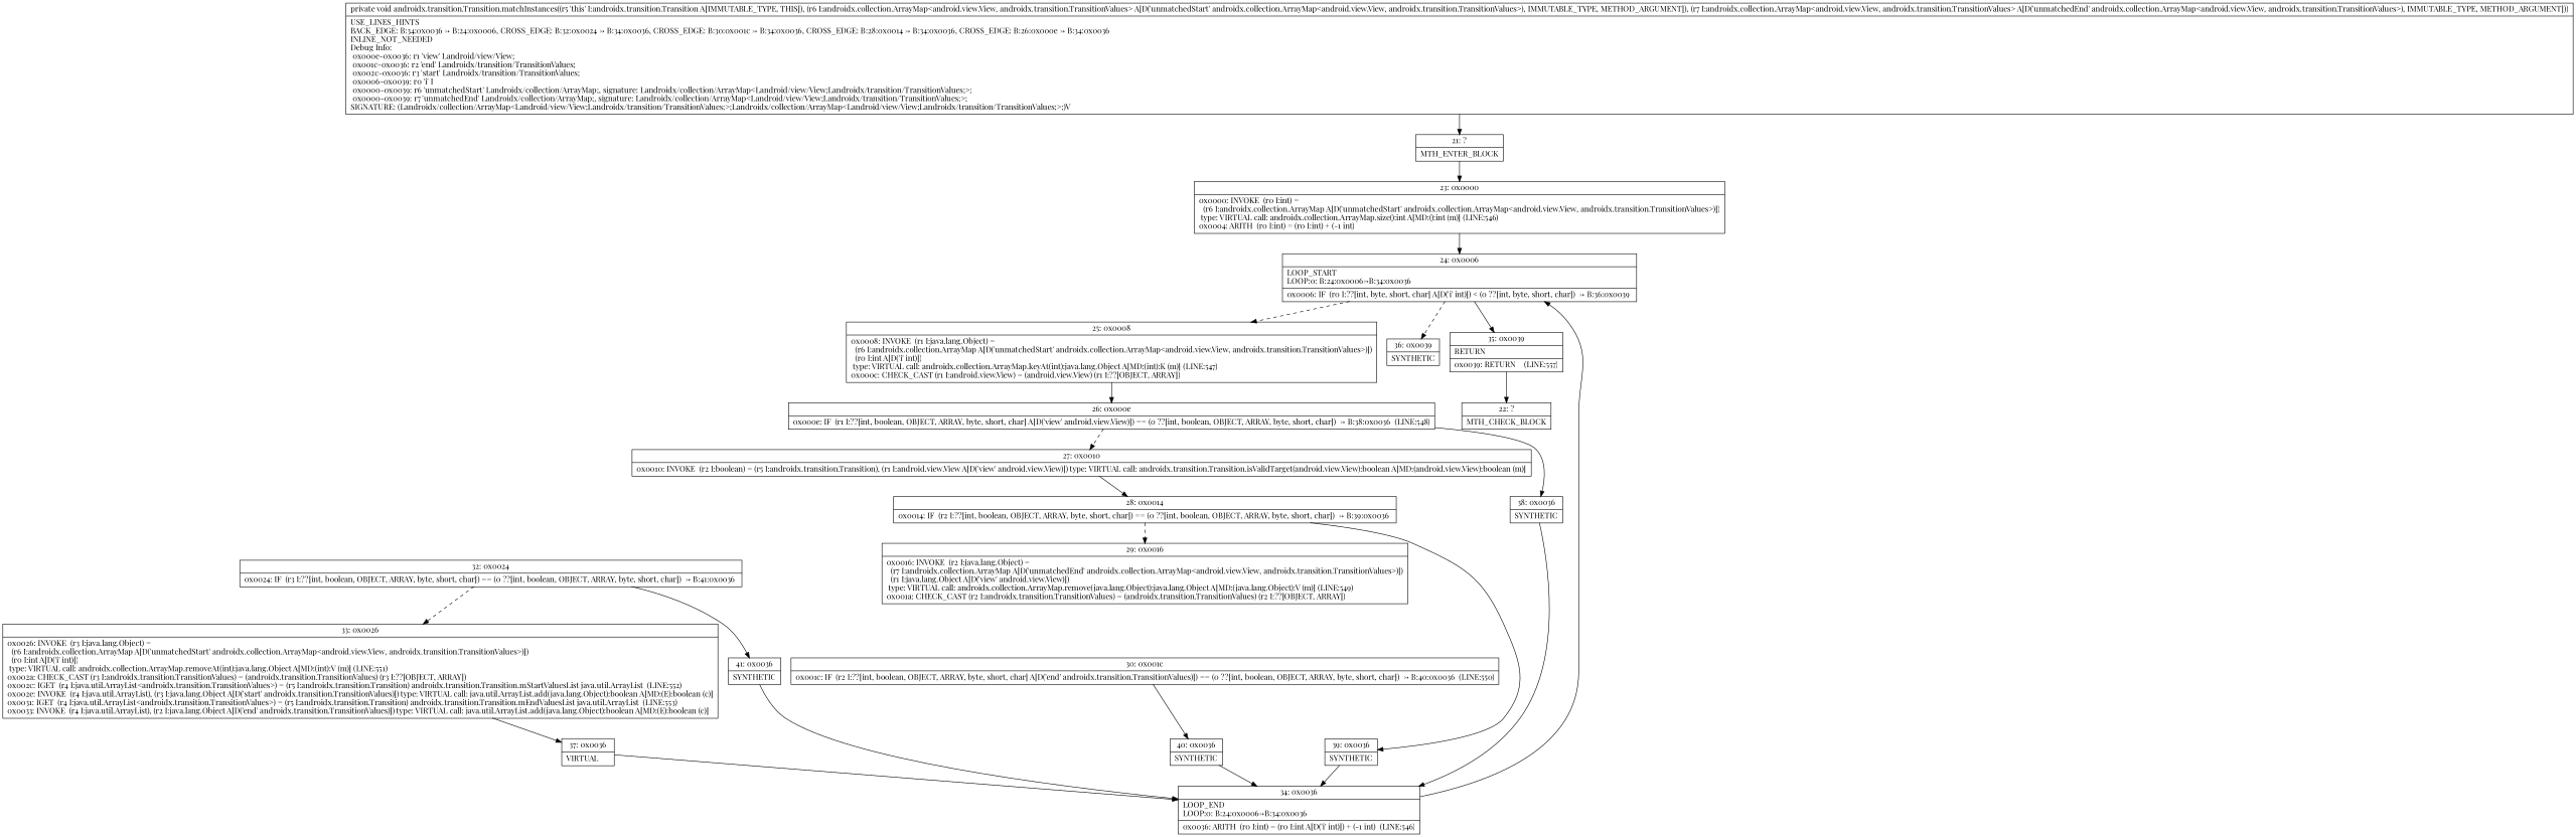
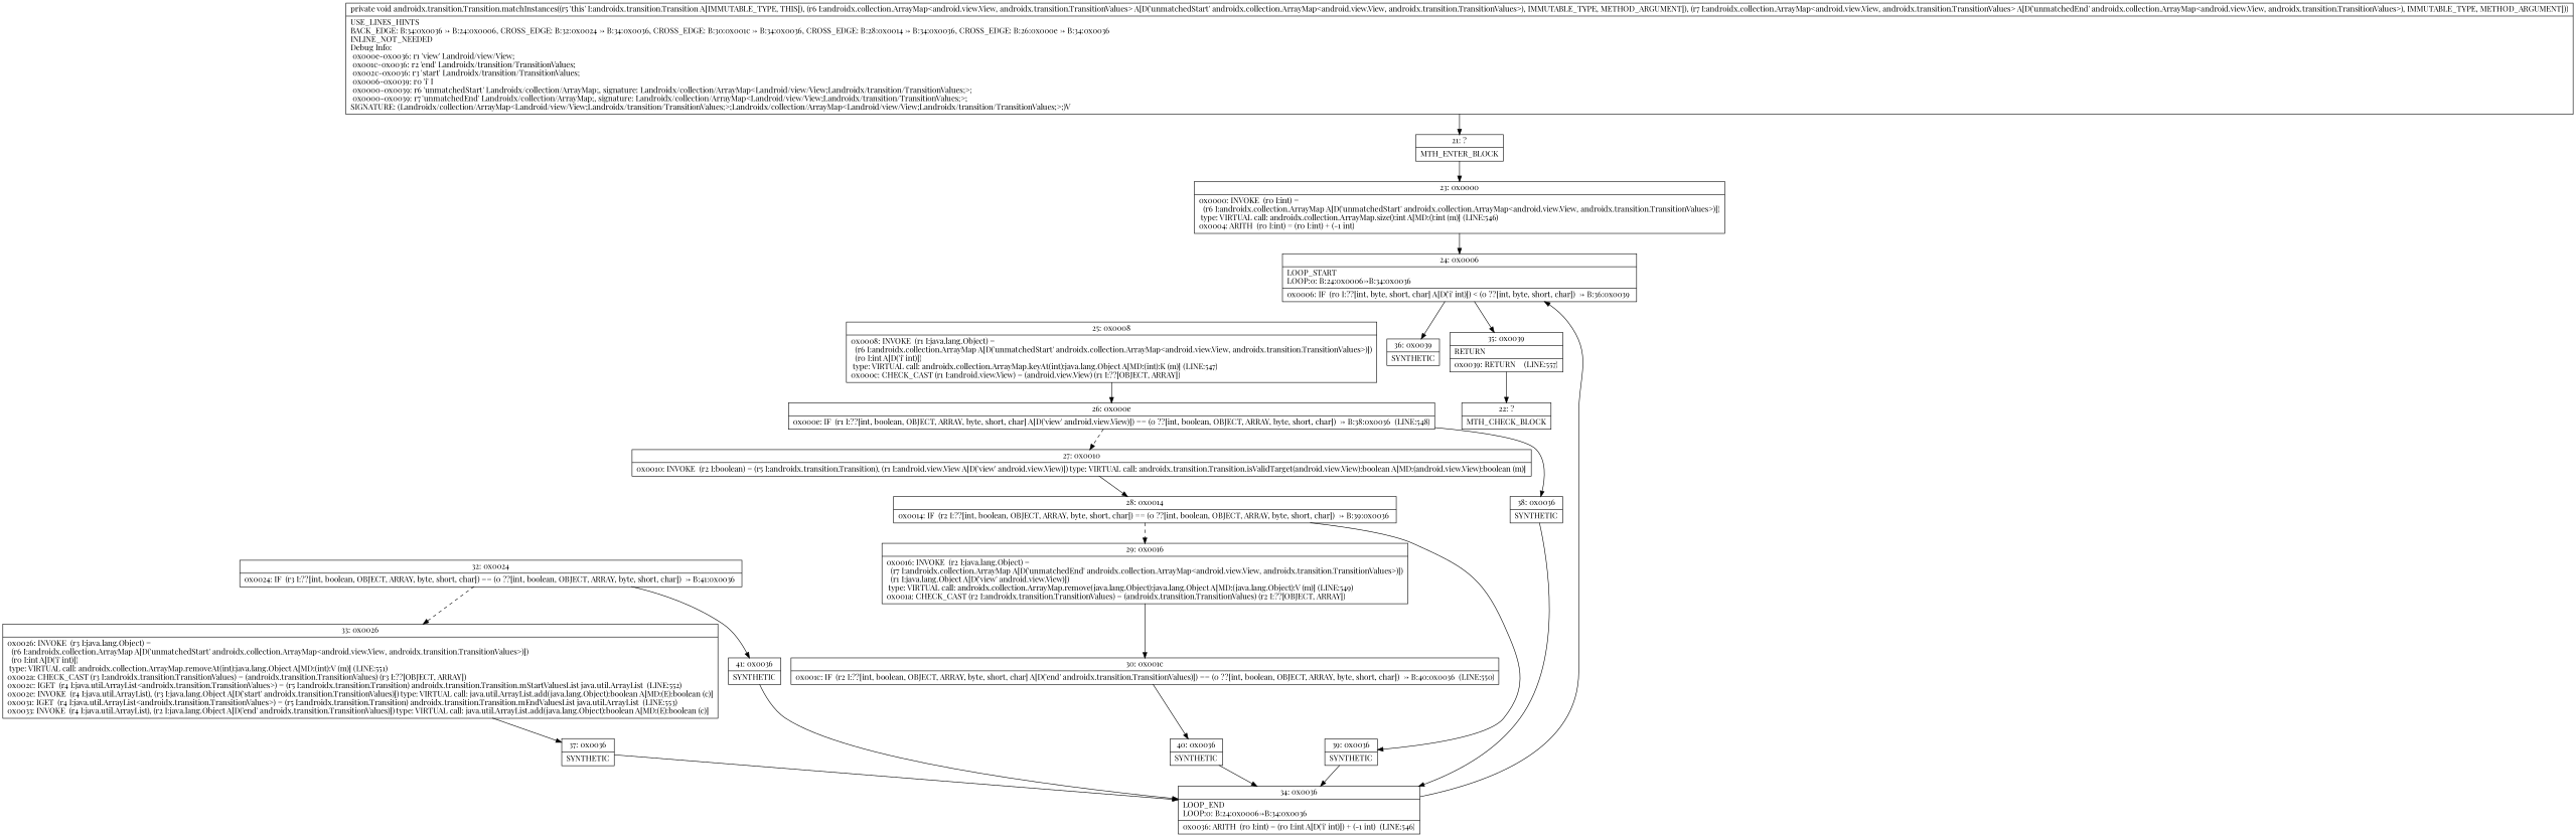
  digraph {
    fontname="Playfair Display"
    node [fontname="Playfair Display" shape=record]
    edge [fontname="Playfair Display"]
    n1 [label="{21\:\ ?|MTH_ENTER_BLOCK\l}"]
    n2 [label="{23\:\ 0x0000|0x0000: INVOKE  (r0 I:int) = \l  (r6 I:androidx.collection.ArrayMap A[D('unmatchedStart' androidx.collection.ArrayMap\<android.view.View, androidx.transition.TransitionValues\>)])\l type: VIRTUAL call: androidx.collection.ArrayMap.size():int A[MD:():int (m)] (LINE:546)\l0x0004: ARITH  (r0 I:int) = (r0 I:int) + (\-1 int) \l}"]
    n3 [label="{24\:\ 0x0006|LOOP_START\lLOOP:0: B:24:0x0006\-\>B:34:0x0036\l|0x0006: IF  (r0 I:??[int, byte, short, char] A[D('i' int)]) \< (0 ??[int, byte, short, char])  \-\> B:36:0x0039 \l}"]
    n4 [label="{25\:\ 0x0008|0x0008: INVOKE  (r1 I:java.lang.Object) = \l  (r6 I:androidx.collection.ArrayMap A[D('unmatchedStart' androidx.collection.ArrayMap\<android.view.View, androidx.transition.TransitionValues\>)])\l  (r0 I:int A[D('i' int)])\l type: VIRTUAL call: androidx.collection.ArrayMap.keyAt(int):java.lang.Object A[MD:(int):K (m)] (LINE:547)\l0x000c: CHECK_CAST (r1 I:android.view.View) = (android.view.View) (r1 I:??[OBJECT, ARRAY]) \l}"]
    n5 [label="{36\:\ 0x0039|SYNTHETIC\l}"]
    n6 [label="{35\:\ 0x0039|RETURN\l|0x0039: RETURN    (LINE:557)\l}"]
    n7 [label="{26\:\ 0x000e|0x000e: IF  (r1 I:??[int, boolean, OBJECT, ARRAY, byte, short, char] A[D('view' android.view.View)]) == (0 ??[int, boolean, OBJECT, ARRAY, byte, short, char])  \-\> B:38:0x0036  (LINE:548)\l}"]
    n8 [label="{27\:\ 0x0010|0x0010: INVOKE  (r2 I:boolean) = (r5 I:androidx.transition.Transition), (r1 I:android.view.View A[D('view' android.view.View)]) type: VIRTUAL call: androidx.transition.Transition.isValidTarget(android.view.View):boolean A[MD:(android.view.View):boolean (m)]\l}"]
    n9 [label="{38\:\ 0x0036|SYNTHETIC\l}"]
    n10 [label="{28\:\ 0x0014|0x0014: IF  (r2 I:??[int, boolean, OBJECT, ARRAY, byte, short, char]) == (0 ??[int, boolean, OBJECT, ARRAY, byte, short, char])  \-\> B:39:0x0036 \l}"]
    n11 [label="{34\:\ 0x0036|LOOP_END\lLOOP:0: B:24:0x0006\-\>B:34:0x0036\l|0x0036: ARITH  (r0 I:int) = (r0 I:int A[D('i' int)]) + (\-1 int)  (LINE:546)\l}"]
    n12 [label="{29\:\ 0x0016|0x0016: INVOKE  (r2 I:java.lang.Object) = \l  (r7 I:androidx.collection.ArrayMap A[D('unmatchedEnd' androidx.collection.ArrayMap\<android.view.View, androidx.transition.TransitionValues\>)])\l  (r1 I:java.lang.Object A[D('view' android.view.View)])\l type: VIRTUAL call: androidx.collection.ArrayMap.remove(java.lang.Object):java.lang.Object A[MD:(java.lang.Object):V (m)] (LINE:549)\l0x001a: CHECK_CAST (r2 I:androidx.transition.TransitionValues) = (androidx.transition.TransitionValues) (r2 I:??[OBJECT, ARRAY]) \l}"]
    n13 [label="{39\:\ 0x0036|SYNTHETIC\l}"]
    n14 [label="{30\:\ 0x001c|0x001c: IF  (r2 I:??[int, boolean, OBJECT, ARRAY, byte, short, char] A[D('end' androidx.transition.TransitionValues)]) == (0 ??[int, boolean, OBJECT, ARRAY, byte, short, char])  \-\> B:40:0x0036  (LINE:550)\l}"]
    n15 [label="{40\:\ 0x0036|SYNTHETIC\l}"]
    n16 [label="{32\:\ 0x0024|0x0024: IF  (r3 I:??[int, boolean, OBJECT, ARRAY, byte, short, char]) == (0 ??[int, boolean, OBJECT, ARRAY, byte, short, char])  \-\> B:41:0x0036 \l}"]
    n17 [label="{33\:\ 0x0026|0x0026: INVOKE  (r3 I:java.lang.Object) = \l  (r6 I:androidx.collection.ArrayMap A[D('unmatchedStart' androidx.collection.ArrayMap\<android.view.View, androidx.transition.TransitionValues\>)])\l  (r0 I:int A[D('i' int)])\l type: VIRTUAL call: androidx.collection.ArrayMap.removeAt(int):java.lang.Object A[MD:(int):V (m)] (LINE:551)\l0x002a: CHECK_CAST (r3 I:androidx.transition.TransitionValues) = (androidx.transition.TransitionValues) (r3 I:??[OBJECT, ARRAY]) \l0x002c: IGET  (r4 I:java.util.ArrayList\<androidx.transition.TransitionValues\>) = (r5 I:androidx.transition.Transition) androidx.transition.Transition.mStartValuesList java.util.ArrayList  (LINE:552)\l0x002e: INVOKE  (r4 I:java.util.ArrayList), (r3 I:java.lang.Object A[D('start' androidx.transition.TransitionValues)]) type: VIRTUAL call: java.util.ArrayList.add(java.lang.Object):boolean A[MD:(E):boolean (c)]\l0x0031: IGET  (r4 I:java.util.ArrayList\<androidx.transition.TransitionValues\>) = (r5 I:androidx.transition.Transition) androidx.transition.Transition.mEndValuesList java.util.ArrayList  (LINE:553)\l0x0033: INVOKE  (r4 I:java.util.ArrayList), (r2 I:java.lang.Object A[D('end' androidx.transition.TransitionValues)]) type: VIRTUAL call: java.util.ArrayList.add(java.lang.Object):boolean A[MD:(E):boolean (c)]\l}"]
    n18 [label="{41\:\ 0x0036|SYNTHETIC\l}"]
-   n19 [label="{37\:\ 0x0036|VIRTUAL\l}"]
+   n19 [label="{37\:\ 0x0036|SYNTHETIC\l}"]
    n20 [label="{22\:\ ?|MTH_CHECK_BLOCK\l}"]
    n21 [label="{private void androidx.transition.Transition.matchInstances((r5 'this' I:androidx.transition.Transition A[IMMUTABLE_TYPE, THIS]), (r6 I:androidx.collection.ArrayMap\<android.view.View, androidx.transition.TransitionValues\> A[D('unmatchedStart' androidx.collection.ArrayMap\<android.view.View, androidx.transition.TransitionValues\>), IMMUTABLE_TYPE, METHOD_ARGUMENT]), (r7 I:androidx.collection.ArrayMap\<android.view.View, androidx.transition.TransitionValues\> A[D('unmatchedEnd' androidx.collection.ArrayMap\<android.view.View, androidx.transition.TransitionValues\>), IMMUTABLE_TYPE, METHOD_ARGUMENT]))  | USE_LINES_HINTS\lBACK_EDGE: B:34:0x0036 \-\> B:24:0x0006, CROSS_EDGE: B:32:0x0024 \-\> B:34:0x0036, CROSS_EDGE: B:30:0x001c \-\> B:34:0x0036, CROSS_EDGE: B:28:0x0014 \-\> B:34:0x0036, CROSS_EDGE: B:26:0x000e \-\> B:34:0x0036\lINLINE_NOT_NEEDED\lDebug Info:\l  0x000e\-0x0036: r1 'view' Landroid\/view\/View;\l  0x001c\-0x0036: r2 'end' Landroidx\/transition\/TransitionValues;\l  0x002c\-0x0036: r3 'start' Landroidx\/transition\/TransitionValues;\l  0x0006\-0x0039: r0 'i' I\l  0x0000\-0x0039: r6 'unmatchedStart' Landroidx\/collection\/ArrayMap;, signature: Landroidx\/collection\/ArrayMap\<Landroid\/view\/View;Landroidx\/transition\/TransitionValues;\>;\l  0x0000\-0x0039: r7 'unmatchedEnd' Landroidx\/collection\/ArrayMap;, signature: Landroidx\/collection\/ArrayMap\<Landroid\/view\/View;Landroidx\/transition\/TransitionValues;\>;\lSIGNATURE: (Landroidx\/collection\/ArrayMap\<Landroid\/view\/View;Landroidx\/transition\/TransitionValues;\>;Landroidx\/collection\/ArrayMap\<Landroid\/view\/View;Landroidx\/transition\/TransitionValues;\>;)V\l}"]
    n1 -> n2
    n2 -> n3
-   n3 -> n4 [style=dashed]
-   n3 -> n5 [style=dashed]
+   n3 -> n5
    n3 -> n6
    n4 -> n7
    n6 -> n20
    n7 -> n8 [style=dashed]
    n7 -> n9
    n8 -> n10
    n9 -> n11
    n10 -> n12 [style=dashed]
    n10 -> n13
    n11 -> n3
+   n12 -> n14
    n13 -> n11
    n14 -> n15
    n15 -> n11
    n16 -> n17 [style=dashed]
    n16 -> n18
    n17 -> n19
    n18 -> n11
    n19 -> n11
    n21 -> n1
  }
